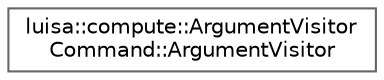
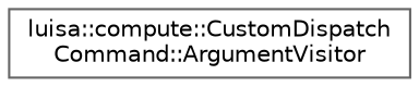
  digraph {
    rankdir=LR
-   n1 [color=grey40 fillcolor=white fontname=Helvetica fontsize=10 height=0.2 label="luisa::compute::ArgumentVisitor\lCommand::ArgumentVisitor" shape=box style=filled width=0.4]
+   n1 [color=grey40 fillcolor=white fontname=Helvetica fontsize=10 height=0.2 label="luisa::compute::CustomDispatch\lCommand::ArgumentVisitor" shape=box style=filled width=0.4]
  }
